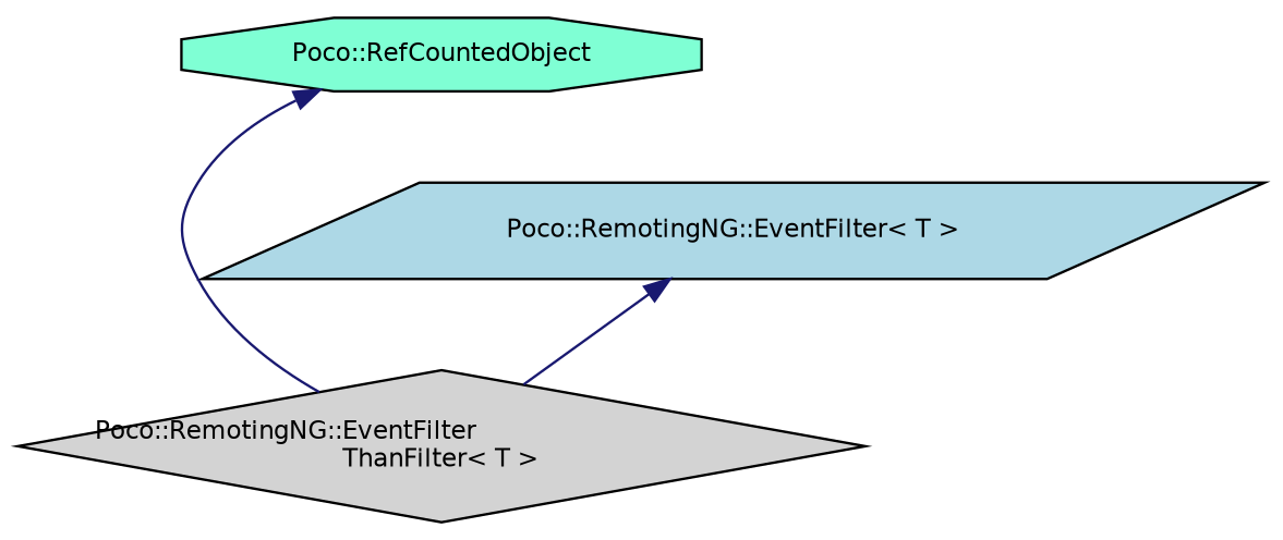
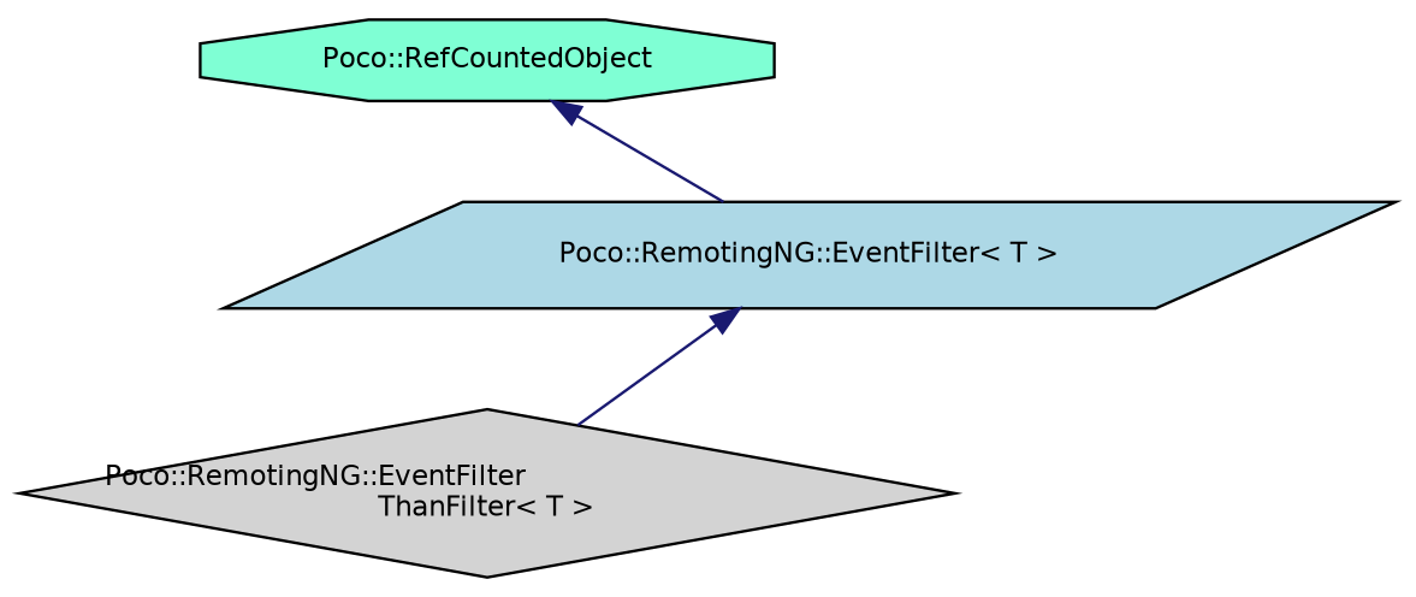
  digraph {
    node [color=black fontname=Helvetica fontsize=10 style=filled]
    edge [color=midnightblue dir=back fontname=Helvetica fontsize=10 labelfontname=Helvetica labelfontsize=10 style=solid]
    n1 [fillcolor=lightgrey fontcolor=black height=0.2 label="Poco::RemotingNG::EventFilter\lThanFilter\< T \>" shape=diamond width=0.4]
    n2 [fillcolor=lightblue height=0.2 label="Poco::RemotingNG::EventFilter\< T \>" shape=parallelogram width=0.4]
    n3 [fillcolor=aquamarine height=0.2 label="Poco::RefCountedObject" shape=octagon width=0.4]
    n2 -> n1
-   n3 -> n1
+   n3 -> n2
  }
